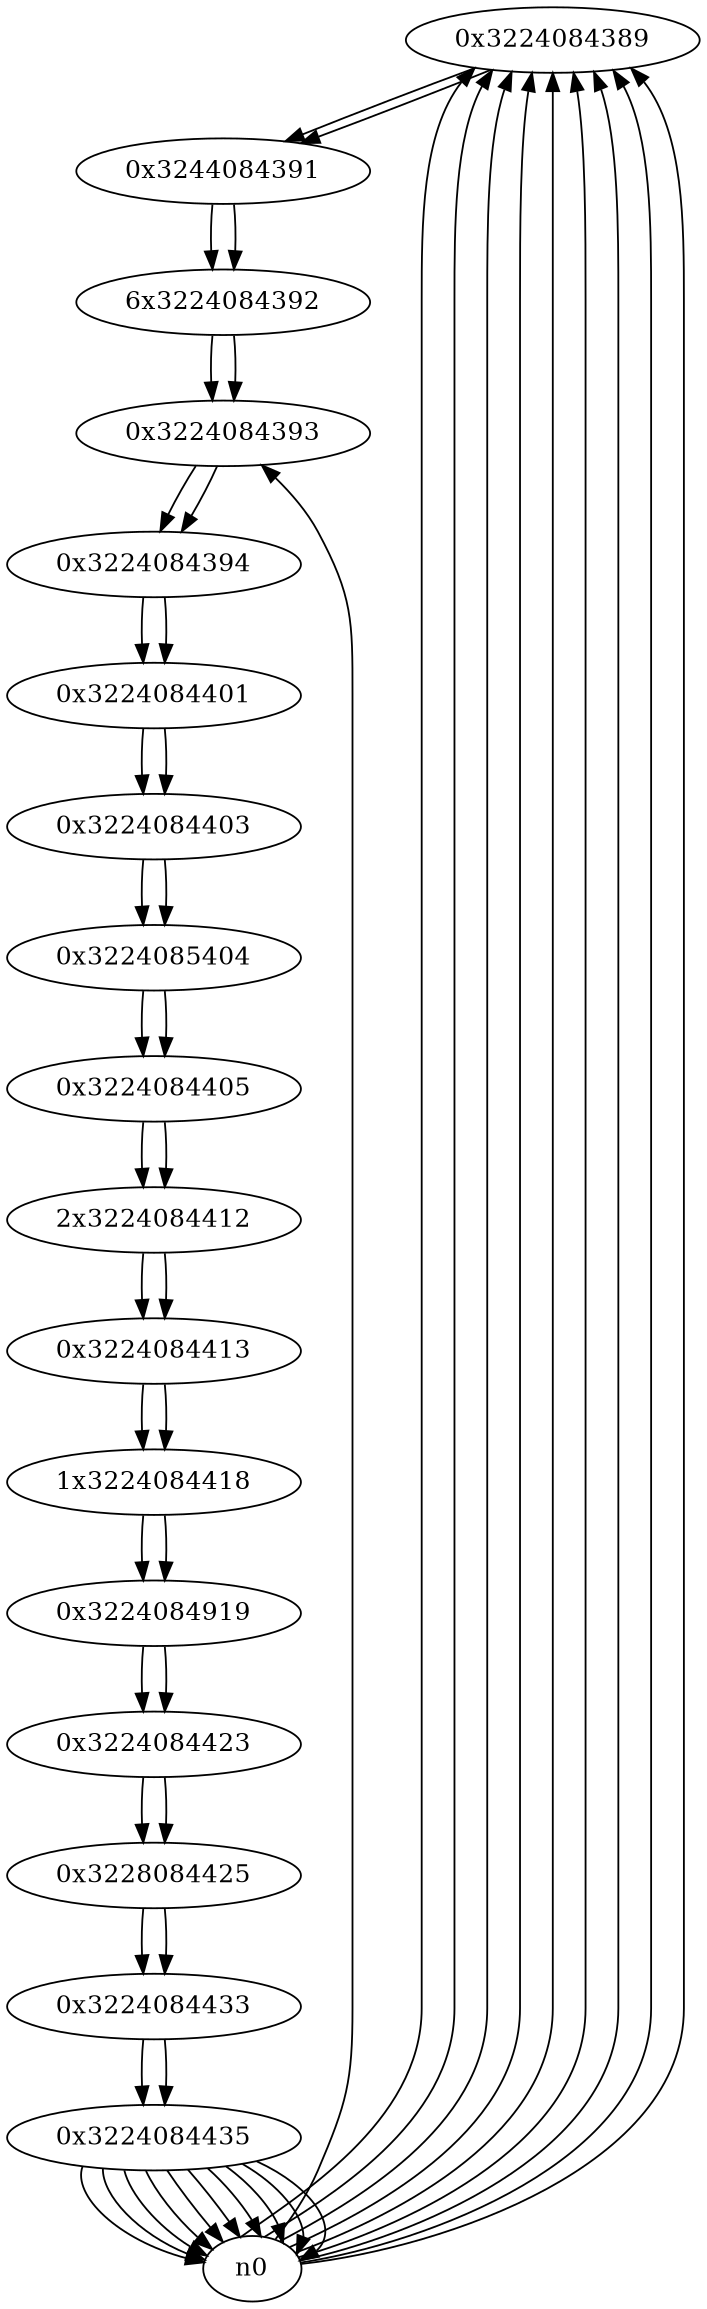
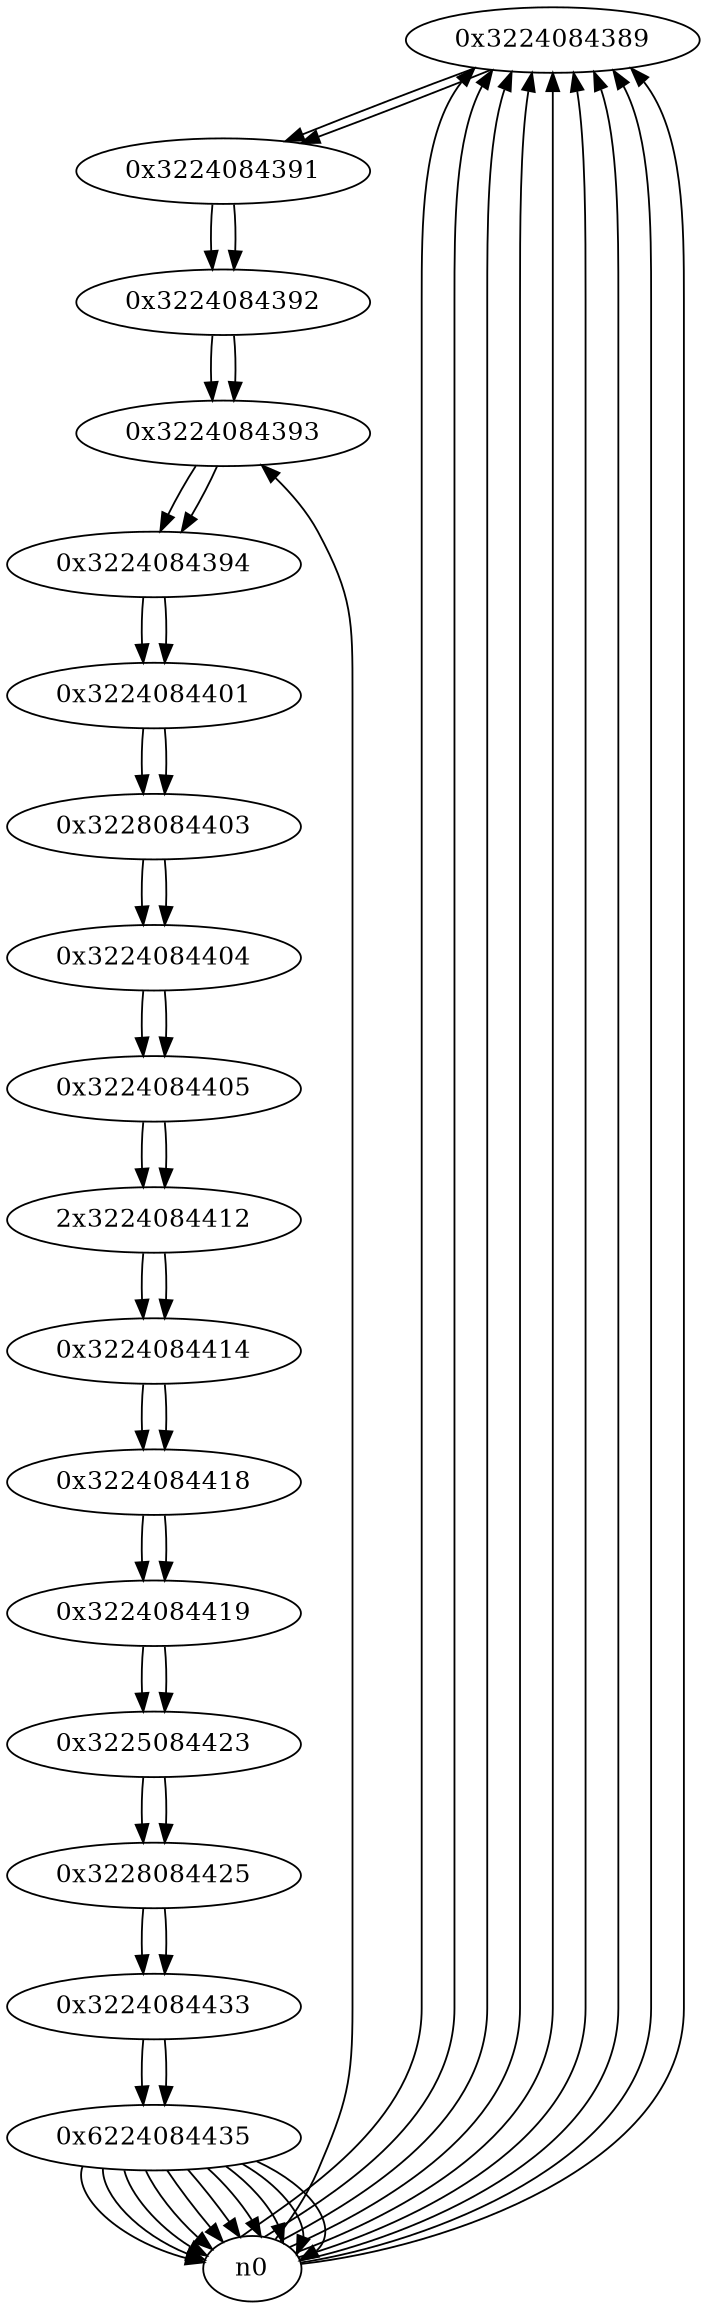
  digraph {
    fontname="DejaVu Serif"
    node [fontname="DejaVu Serif"]
    edge [fontname="DejaVu Serif"]
    n1 [label="0x3224084389"]
-   n2 [label="0x3244084391"]
-   n3 [label="6x3224084392"]
+   n2 [label="0x3224084391"]
+   n3 [label="0x3224084392"]
    n4 [label="0x3224084393"]
    n5 [label="0x3224084394"]
    n6 [label="0x3224084401"]
    n0
-   n7 [label="0x3224084403"]
-   n8 [label="0x3224085404"]
+   n7 [label="0x3228084403"]
+   n8 [label="0x3224084404"]
    n9 [label="0x3224084405"]
    n10 [label="2x3224084412"]
-   n11 [label="0x3224084413"]
-   n12 [label="1x3224084418"]
-   n13 [label="0x3224084919"]
-   n14 [label="0x3224084423"]
+   n11 [label="0x3224084414"]
+   n12 [label="0x3224084418"]
+   n13 [label="0x3224084419"]
+   n14 [label="0x3225084423"]
    n15 [label="0x3228084425"]
    n16 [label="0x3224084433"]
-   n17 [label="0x3224084435"]
+   n17 [label="0x6224084435"]
    n1 -> n2
    n1 -> n2
    n2 -> n3
    n2 -> n3
    n3 -> n4
    n3 -> n4
    n4 -> n5
    n4 -> n5
    n5 -> n6
    n5 -> n6
    n6 -> n7
    n6 -> n7
    n0 -> n1
    n0 -> n1
    n0 -> n1
    n0 -> n1
    n0 -> n1
    n0 -> n1
    n0 -> n1
    n0 -> n1
    n0 -> n1
    n0 -> n4
    n7 -> n8
    n7 -> n8
    n8 -> n9
    n8 -> n9
    n9 -> n10
    n9 -> n10
    n10 -> n11
    n10 -> n11
    n11 -> n12
    n11 -> n12
    n12 -> n13
    n12 -> n13
    n13 -> n14
    n13 -> n14
    n14 -> n15
    n14 -> n15
    n15 -> n16
    n15 -> n16
    n16 -> n17
    n16 -> n17
    n17 -> n0
    n17 -> n0
    n17 -> n0
    n17 -> n0
    n17 -> n0
    n17 -> n0
    n17 -> n0
    n17 -> n0
    n17 -> n0
    n17 -> n0
  }
